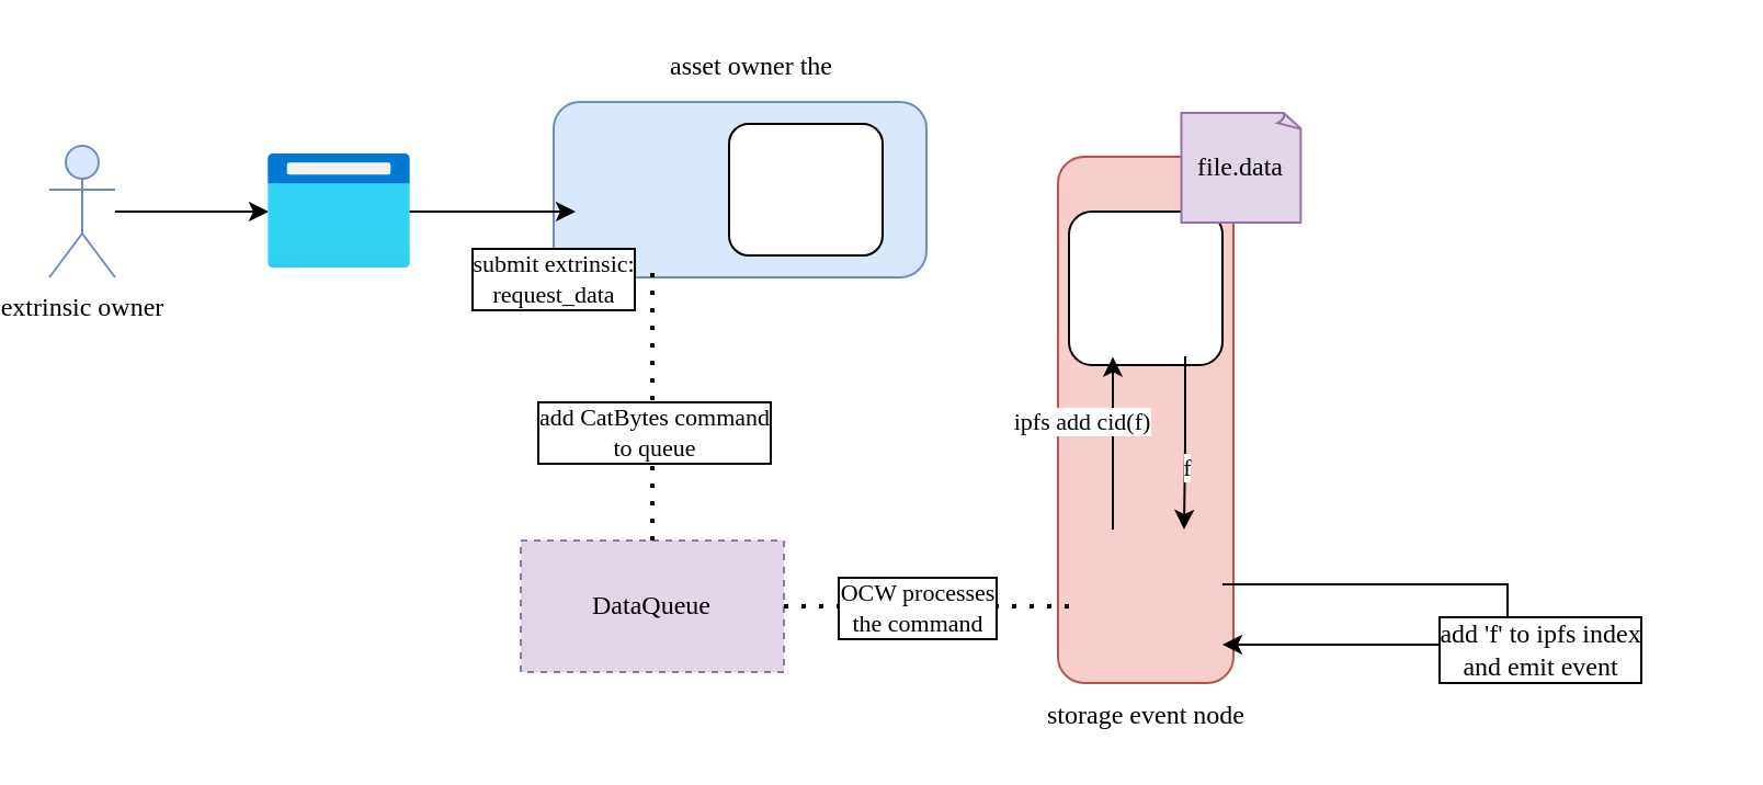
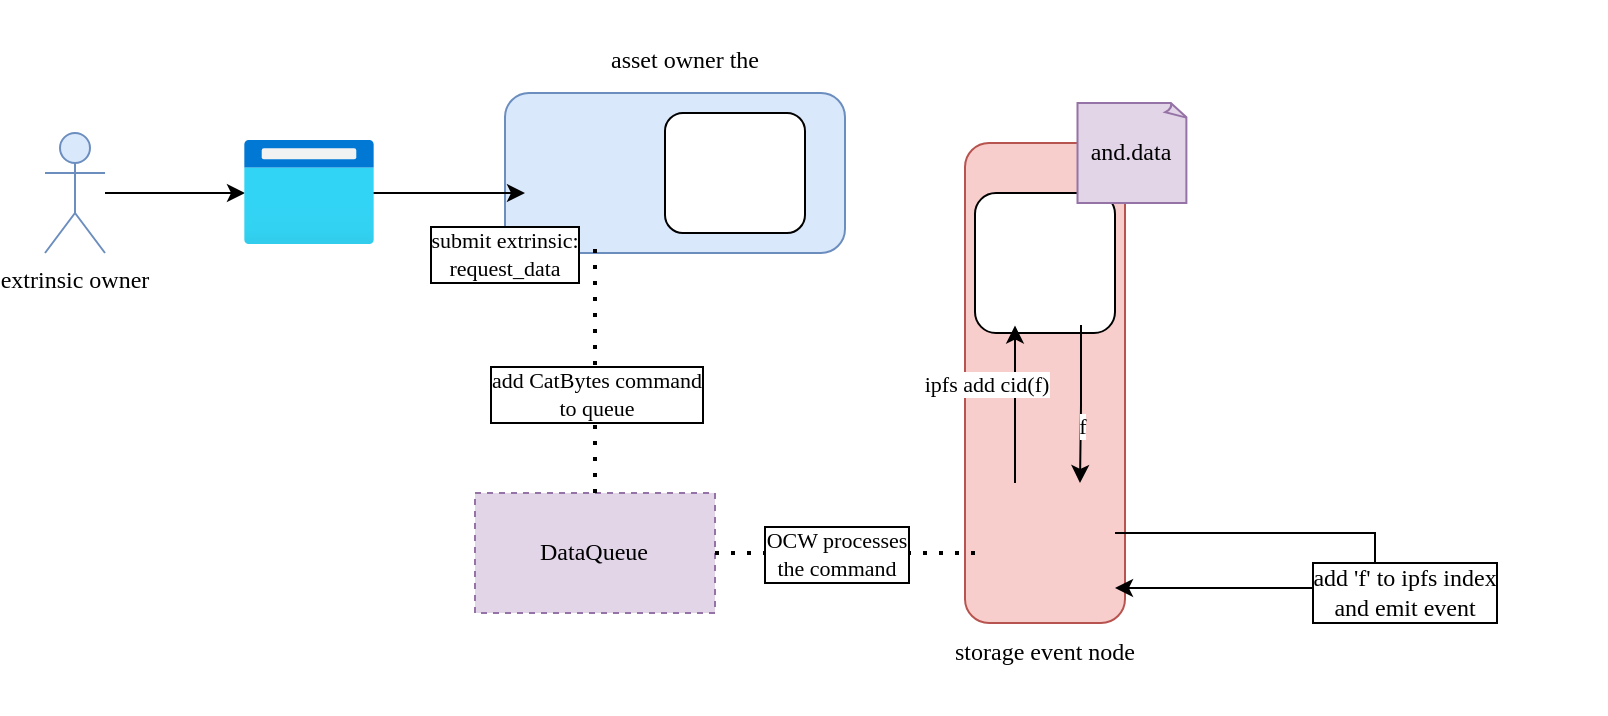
  <mxCell id="0" />
  <mxCell id="1" parent="0" />
  <mxCell id="2" value="" style="rounded=1;whiteSpace=wrap;html=1;fillColor=#dae8fc;strokeColor=#6c8ebf;fontFamily=Verdana;" vertex="1" parent="1"><mxGeometry x="250" y="46" width="170" height="80" as="geometry" /></mxCell>
  <mxCell id="3" value="" style="rounded=1;whiteSpace=wrap;html=1;fillColor=#f8cecc;strokeColor=#b85450;fontFamily=Verdana;" vertex="1" parent="1"><mxGeometry x="480" y="71" width="80" height="240" as="geometry" /></mxCell>
  <mxCell id="4" value="" style="rounded=1;whiteSpace=wrap;html=1;fontFamily=Verdana;" vertex="1" parent="1"><mxGeometry x="485" y="96" width="70" height="70" as="geometry" /></mxCell>
  <mxCell id="5" value="" style="edgeStyle=orthogonalEdgeStyle;rounded=0;orthogonalLoop=1;jettySize=auto;html=1;fontFamily=Verdana;" edge="1" parent="1" source="6" target="13"><mxGeometry relative="1" as="geometry" /></mxCell>
  <mxCell id="6" value="extrinsic owner" style="shape=umlActor;verticalLabelPosition=bottom;verticalAlign=top;html=1;outlineConnect=0;fillColor=#dae8fc;strokeColor=#6c8ebf;fontFamily=Verdana;" vertex="1" parent="1"><mxGeometry x="20" y="66" width="30" height="60" as="geometry" /></mxCell>
  <mxCell id="7" value="" style="shape=image;verticalLabelPosition=bottom;verticalAlign=top;imageAspect=0;image=https://upload.wikimedia.org/wikipedia/commons/1/18/Ipfs-logo-1024-ice-text.png;fontFamily=Verdana;" vertex="1" parent="1"><mxGeometry x="485" y="99.75" width="72.5" height="62.5" as="geometry" /></mxCell>
  <mxCell id="8" value="" style="edgeStyle=orthogonalEdgeStyle;rounded=0;orthogonalLoop=1;jettySize=auto;html=1;fontFamily=Verdana;" edge="1" parent="1" source="10" target="7"><mxGeometry relative="1" as="geometry"><Array as="points"><mxPoint x="505" y="186" /><mxPoint x="505" y="186" /></Array></mxGeometry></mxCell>
  <mxCell id="9" value="ipfs add cid(f)" style="edgeLabel;html=1;align=center;verticalAlign=middle;resizable=0;points=[];fontFamily=Verdana;" vertex="1" connectable="0" parent="8"><mxGeometry x="0.288" relative="1" as="geometry"><mxPoint x="-15" y="1" as="offset" /></mxGeometry></mxCell>
  <mxCell id="10" value="" style="shape=image;verticalLabelPosition=bottom;verticalAlign=top;imageAspect=0;image=https://cdn-images-1.medium.com/max/960/1*OQP5QAtLtrVCtNCKwB6GkQ.png;fontFamily=Verdana;" vertex="1" parent="1"><mxGeometry x="485" y="241" width="70" height="70" as="geometry" /></mxCell>
  <mxCell id="11" style="edgeStyle=orthogonalEdgeStyle;rounded=0;orthogonalLoop=1;jettySize=auto;html=1;exitX=0.923;exitY=0.5;exitDx=0;exitDy=0;exitPerimeter=0;fontFamily=Verdana;" edge="1" parent="1" source="13" target="16"><mxGeometry relative="1" as="geometry"><mxPoint x="295" y="190" as="sourcePoint" /><Array as="points"><mxPoint x="295" y="96" /></Array></mxGeometry></mxCell>
  <mxCell id="12" value="&lt;div&gt;submit extrinsic:&lt;/div&gt;request_data" style="edgeLabel;html=1;align=center;verticalAlign=middle;resizable=0;points=[];fontFamily=Verdana;labelBorderColor=default;" vertex="1" connectable="0" parent="11"><mxGeometry x="-0.266" relative="1" as="geometry"><mxPoint x="41" y="30" as="offset" /></mxGeometry></mxCell>
  <mxCell id="13" value="" style="aspect=fixed;html=1;points=[];align=center;image;fontSize=12;image=img/lib/azure2/general/Browser.svg;fontFamily=Verdana;" vertex="1" parent="1"><mxGeometry x="120" y="70" width="65" height="52" as="geometry" /></mxCell>
  <mxCell id="14" value="" style="rounded=1;whiteSpace=wrap;html=1;fontFamily=Verdana;" vertex="1" parent="1"><mxGeometry x="330" y="56" width="70" height="60" as="geometry" /></mxCell>
  <mxCell id="15" value="" style="shape=image;verticalLabelPosition=bottom;verticalAlign=top;imageAspect=0;image=https://upload.wikimedia.org/wikipedia/commons/1/18/Ipfs-logo-1024-ice-text.png;fontFamily=Verdana;" vertex="1" parent="1"><mxGeometry x="340" y="61" width="50" height="55" as="geometry" /></mxCell>
  <mxCell id="16" value="" style="shape=image;verticalLabelPosition=bottom;verticalAlign=top;imageAspect=0;image=https://cdn-images-1.medium.com/max/960/1*OQP5QAtLtrVCtNCKwB6GkQ.png;fontFamily=Verdana;" vertex="1" parent="1"><mxGeometry x="260" y="51" width="70" height="70" as="geometry" /></mxCell>
  <mxCell id="17" value="DataQueue" style="rounded=0;whiteSpace=wrap;html=1;fillColor=#e1d5e7;strokeColor=#9673a6;fontFamily=Verdana;dashed=1;" vertex="1" parent="1"><mxGeometry x="235" y="246" width="120" height="60" as="geometry" /></mxCell>
  <mxCell id="18" value="" style="endArrow=none;dashed=1;html=1;dashPattern=1 3;strokeWidth=2;rounded=0;exitX=0.5;exitY=0;exitDx=0;exitDy=0;entryX=0.5;entryY=1;entryDx=0;entryDy=0;fontFamily=Verdana;" edge="1" parent="1" source="17" target="16"><mxGeometry width="50" height="50" relative="1" as="geometry"><mxPoint x="330" y="146" as="sourcePoint" /><mxPoint x="380" y="96" as="targetPoint" /></mxGeometry></mxCell>
  <mxCell id="19" value="&lt;div&gt;add CatBytes command&lt;/div&gt;&lt;div&gt;to queue&lt;br&gt;&lt;/div&gt;" style="edgeLabel;html=1;align=center;verticalAlign=middle;resizable=0;points=[];fontFamily=Verdana;labelBorderColor=default;" vertex="1" connectable="0" parent="18"><mxGeometry x="0.312" y="1" relative="1" as="geometry"><mxPoint x="1" y="32" as="offset" /></mxGeometry></mxCell>
  <mxCell id="20" value="" style="endArrow=none;dashed=1;html=1;dashPattern=1 3;strokeWidth=2;rounded=0;exitX=1;exitY=0.5;exitDx=0;exitDy=0;fontFamily=Verdana;" edge="1" parent="1" source="17" target="10"><mxGeometry width="50" height="50" relative="1" as="geometry"><mxPoint x="305" y="256" as="sourcePoint" /><mxPoint x="305" y="131" as="targetPoint" /></mxGeometry></mxCell>
  <mxCell id="21" value="&lt;div&gt;OCW processes &lt;br&gt;&lt;/div&gt;&lt;div&gt;the command&lt;/div&gt;" style="edgeLabel;html=1;align=center;verticalAlign=middle;resizable=0;points=[];fontFamily=Verdana;labelBorderColor=default;" vertex="1" connectable="0" parent="20"><mxGeometry x="-0.657" relative="1" as="geometry"><mxPoint x="38" as="offset" /></mxGeometry></mxCell>
  <mxCell id="22" value="" style="edgeStyle=orthogonalEdgeStyle;rounded=0;orthogonalLoop=1;jettySize=auto;html=1;entryX=0.75;entryY=0;entryDx=0;entryDy=0;fontFamily=Verdana;" edge="1" parent="1" target="10"><mxGeometry relative="1" as="geometry"><mxPoint x="538" y="162" as="sourcePoint" /><mxPoint x="515" y="168.5" as="targetPoint" /><Array as="points"><mxPoint x="538" y="162" /><mxPoint x="538" y="202" /><mxPoint x="537" y="202" /></Array></mxGeometry></mxCell>
  <mxCell id="23" value="f" style="edgeLabel;html=1;align=center;verticalAlign=middle;resizable=0;points=[];fontFamily=Verdana;" vertex="1" connectable="0" parent="22"><mxGeometry x="0.255" y="1" relative="1" as="geometry"><mxPoint as="offset" /></mxGeometry></mxCell>
  <mxCell id="24" style="edgeStyle=orthogonalEdgeStyle;rounded=0;orthogonalLoop=1;jettySize=auto;html=1;fontFamily=Verdana;entryX=1;entryY=0.75;entryDx=0;entryDy=0;" edge="1" parent="1" source="10" target="10"><mxGeometry relative="1" as="geometry"><mxPoint x="685" y="266" as="targetPoint" /><Array as="points"><mxPoint x="685" y="266" /><mxPoint x="685" y="294" /></Array></mxGeometry></mxCell>
- <mxCell id="25" value="file.data" style="whiteSpace=wrap;html=1;shape=mxgraph.basic.document;fillColor=#e1d5e7;strokeColor=#9673a6;fontFamily=Verdana;" vertex="1" parent="1"><mxGeometry x="536.25" y="51" width="55" height="50" as="geometry" /></mxCell>
+ <mxCell id="25" value="and.data" style="whiteSpace=wrap;html=1;shape=mxgraph.basic.document;fillColor=#e1d5e7;strokeColor=#9673a6;fontFamily=Verdana;" vertex="1" parent="1"><mxGeometry x="536.25" y="51" width="55" height="50" as="geometry" /></mxCell>
  <mxCell id="26" value="storage event node" style="text;html=1;align=center;verticalAlign=middle;resizable=0;points=[];autosize=1;strokeColor=none;fillColor=none;fontFamily=Verdana;" vertex="1" parent="1"><mxGeometry x="440" y="316" width="160" height="20" as="geometry" /></mxCell>
  <mxCell id="27" value="asset owner the" style="text;html=1;align=center;verticalAlign=middle;resizable=0;points=[];autosize=1;strokeColor=none;fillColor=none;fontFamily=Verdana;" vertex="1" parent="1"><mxGeometry x="275" y="20" width="130" height="20" as="geometry" /></mxCell>
  <mxCell id="28" value="&lt;div&gt;add 'f' to ipfs index&lt;/div&gt;&lt;div&gt;and emit event&lt;br&gt;&lt;/div&gt;" style="text;html=1;align=center;verticalAlign=middle;resizable=0;points=[];autosize=1;strokeColor=none;fillColor=none;fontFamily=Verdana;labelBorderColor=default;labelBackgroundColor=default;" vertex="1" parent="1"><mxGeometry x="620" y="281" width="160" height="30" as="geometry" /></mxCell>
